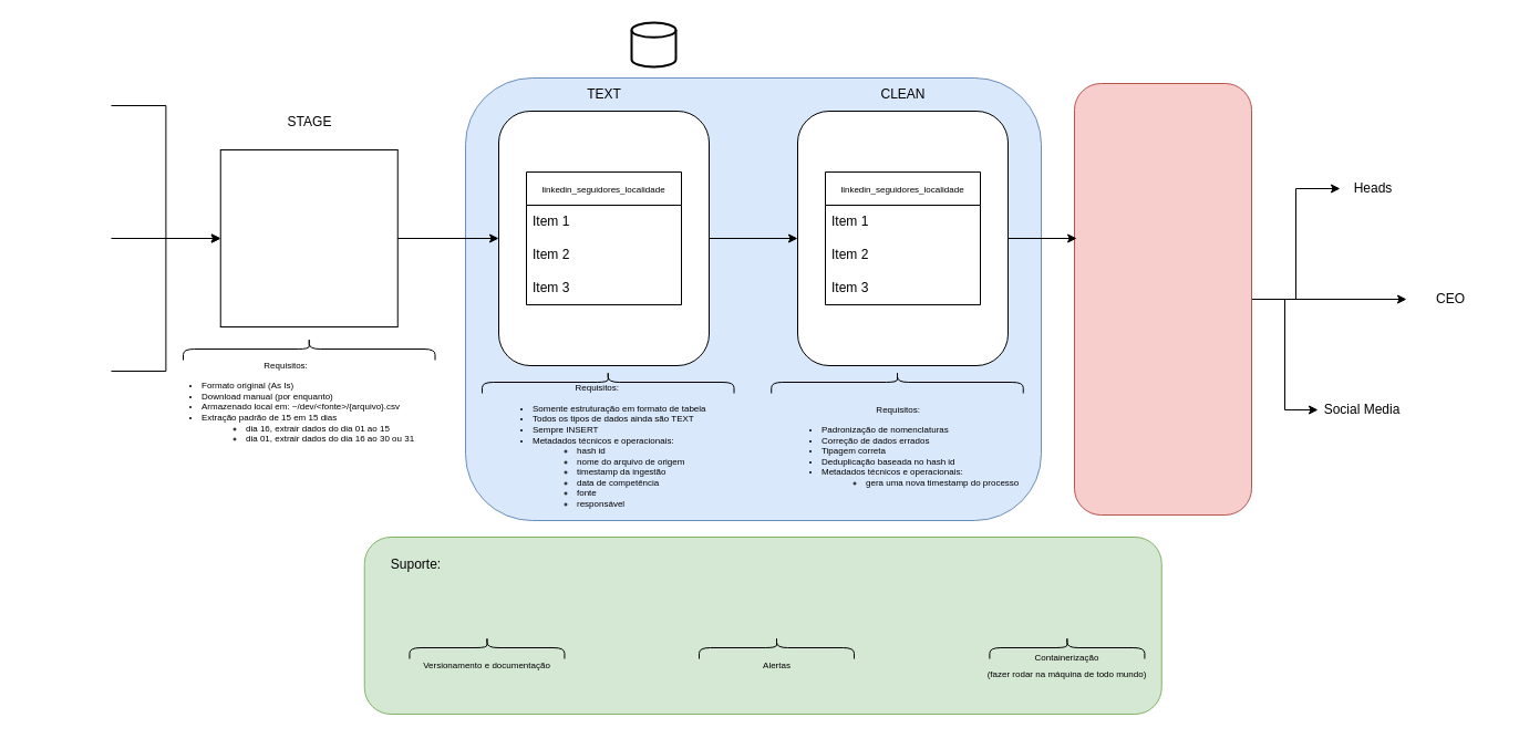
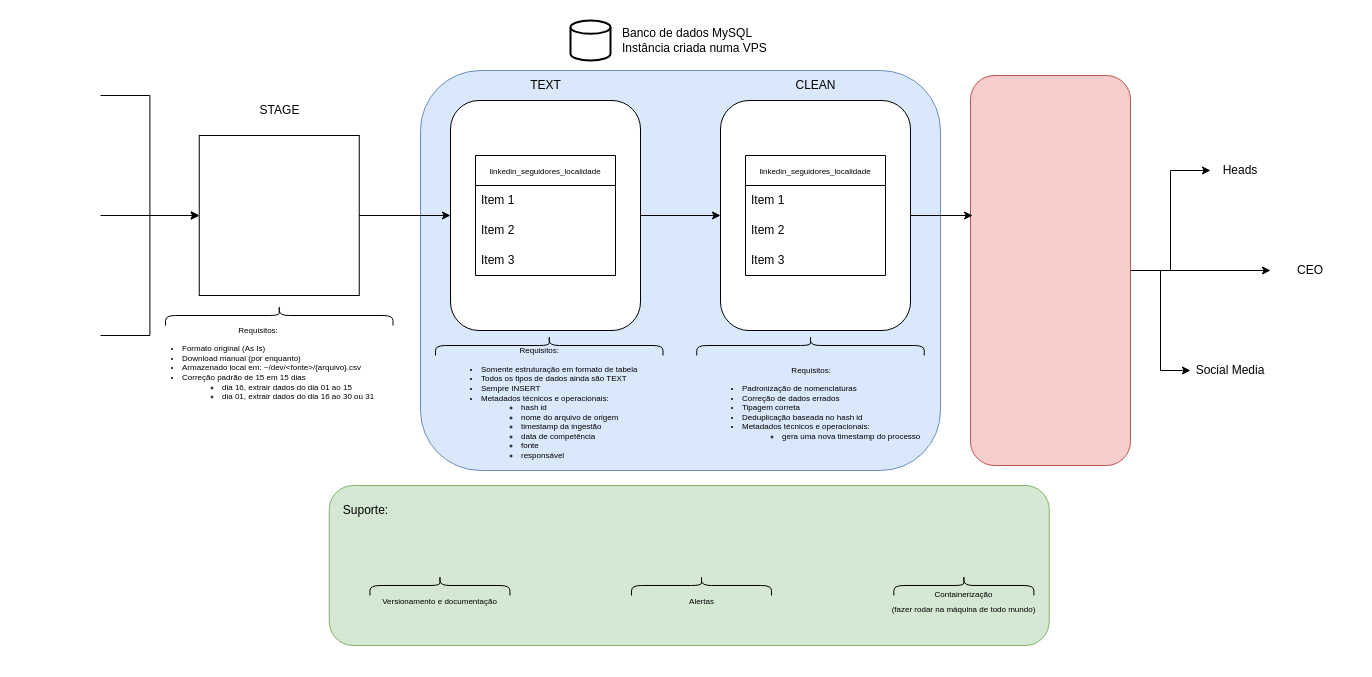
  <mxCell id="0" />
  <mxCell id="1" parent="0" />
  <mxCell id="2" style="edgeStyle=orthogonalEdgeStyle;rounded=0;orthogonalLoop=1;jettySize=auto;html=1;entryX=0;entryY=0.5;entryDx=0;entryDy=0;" edge="1" parent="1" source="3" target="8"><mxGeometry relative="1" as="geometry" /></mxCell>
  <mxCell id="3" value="" style="shape=image;verticalLabelPosition=bottom;labelBackgroundColor=default;verticalAlign=top;aspect=fixed;imageAspect=0;image=https://cdn-icons-png.flaticon.com/512/174/174857.png;" vertex="1" parent="1"><mxGeometry x="20" y="55" width="80" height="80" as="geometry" /></mxCell>
  <mxCell id="4" style="edgeStyle=orthogonalEdgeStyle;rounded=0;orthogonalLoop=1;jettySize=auto;html=1;entryX=0;entryY=0.5;entryDx=0;entryDy=0;" edge="1" parent="1" source="5" target="8"><mxGeometry relative="1" as="geometry"><mxPoint x="180" y="215" as="targetPoint" /></mxGeometry></mxCell>
  <mxCell id="5" value="" style="shape=image;verticalLabelPosition=bottom;labelBackgroundColor=default;verticalAlign=top;aspect=fixed;imageAspect=0;image=https://upload.wikimedia.org/wikipedia/commons/thumb/a/a5/Instagram_icon.png/1200px-Instagram_icon.png;" vertex="1" parent="1"><mxGeometry x="20" y="175" width="80" height="80" as="geometry" /></mxCell>
  <mxCell id="6" style="edgeStyle=orthogonalEdgeStyle;rounded=0;orthogonalLoop=1;jettySize=auto;html=1;entryX=0;entryY=0.5;entryDx=0;entryDy=0;" edge="1" parent="1" source="7" target="8"><mxGeometry relative="1" as="geometry" /></mxCell>
  <mxCell id="7" value="" style="shape=image;verticalLabelPosition=bottom;labelBackgroundColor=default;verticalAlign=top;aspect=fixed;imageAspect=0;image=https://brand.cake.com/wp-content/uploads/2024/02/logo-light-bg-2.png;" vertex="1" parent="1"><mxGeometry x="20" y="295" width="80" height="80" as="geometry" /></mxCell>
  <mxCell id="8" value="&lt;div style=&quot;&quot;&gt;&lt;br&gt;&lt;/div&gt;" style="whiteSpace=wrap;html=1;aspect=fixed;align=left;" vertex="1" parent="1"><mxGeometry x="198.75" y="135" width="160" height="160" as="geometry" /></mxCell>
  <mxCell id="9" value="STAGE" style="text;html=1;align=center;verticalAlign=middle;resizable=0;points=[];autosize=1;strokeColor=none;fillColor=none;" vertex="1" parent="1"><mxGeometry x="248.75" y="95" width="60" height="30" as="geometry" /></mxCell>
  <mxCell id="10" value="" style="shape=image;verticalLabelPosition=bottom;labelBackgroundColor=default;verticalAlign=top;aspect=fixed;imageAspect=0;image=https://cdn-icons-png.flaticon.com/512/9159/9159105.png;" vertex="1" parent="1"><mxGeometry x="218.75" y="155" width="40" height="40" as="geometry" /></mxCell>
  <mxCell id="11" value="" style="shape=image;verticalLabelPosition=bottom;labelBackgroundColor=default;verticalAlign=top;aspect=fixed;imageAspect=0;image=https://cdn-icons-png.flaticon.com/512/8361/8361467.png;" vertex="1" parent="1"><mxGeometry x="288.75" y="155" width="40" height="40" as="geometry" /></mxCell>
  <mxCell id="12" value="" style="shape=image;verticalLabelPosition=bottom;labelBackgroundColor=default;verticalAlign=top;aspect=fixed;imageAspect=0;image=https://cdn-icons-png.flaticon.com/512/337/337946.png;" vertex="1" parent="1"><mxGeometry x="218.75" y="225" width="40" height="40" as="geometry" /></mxCell>
  <mxCell id="13" value="" style="shape=image;verticalLabelPosition=bottom;labelBackgroundColor=default;verticalAlign=top;aspect=fixed;imageAspect=0;image=https://cdn-icons-png.flaticon.com/512/136/136525.png;" vertex="1" parent="1"><mxGeometry x="288.75" y="225" width="40" height="40" as="geometry" /></mxCell>
  <mxCell id="14" value="" style="group" connectable="0" vertex="1" parent="1"><mxGeometry x="140" y="305" width="260" height="120" as="geometry" /></mxCell>
  <mxCell id="15" value="" style="shape=curlyBracket;whiteSpace=wrap;html=1;rounded=1;labelPosition=left;verticalLabelPosition=middle;align=right;verticalAlign=middle;size=0.5;rotation=90;" vertex="1" parent="14"><mxGeometry x="128.75" y="-103.75" width="20" height="227.5" as="geometry" /></mxCell>
- <mxCell id="16" value="&lt;div style=&quot;text-align: center;&quot;&gt;&lt;span style=&quot;font-size: 8px; background-color: initial;&quot;&gt;Requisitos:&lt;/span&gt;&lt;/div&gt;&lt;div style=&quot;font-size: 8px;&quot;&gt;&lt;ul&gt;&lt;li style=&quot;&quot;&gt;&lt;font style=&quot;font-size: 8px;&quot;&gt;Formato original (As Is)&lt;/font&gt;&lt;/li&gt;&lt;li&gt;&lt;font style=&quot;font-size: 8px;&quot;&gt;Download manual (por enquanto)&lt;/font&gt;&lt;/li&gt;&lt;li&gt;&lt;font style=&quot;font-size: 8px;&quot;&gt;Armazenado local em: ~/dev/&amp;lt;fonte&amp;gt;/{arquivo}.csv&lt;/font&gt;&lt;/li&gt;&lt;li&gt;&lt;font style=&quot;font-size: 8px;&quot;&gt;Extração padrão de 15 em 15 dias&lt;br&gt;&lt;/font&gt;&lt;/li&gt;&lt;ul&gt;&lt;li&gt;&lt;font style=&quot;font-size: 8px;&quot;&gt;dia 16, extrair dados do dia 01 ao 15&lt;/font&gt;&lt;/li&gt;&lt;li&gt;&lt;font style=&quot;font-size: 8px;&quot;&gt;dia 01, extrair dados do dia 16 ao 30 ou 31&lt;/font&gt;&lt;/li&gt;&lt;/ul&gt;&lt;/ul&gt;&lt;/div&gt;&lt;div style=&quot;font-size: 8px;&quot;&gt;&lt;br&gt;&lt;/div&gt;" style="text;html=1;align=left;verticalAlign=middle;resizable=0;points=[];autosize=1;strokeColor=none;fillColor=none;" vertex="1" parent="14"><mxGeometry y="10" width="260" height="110" as="geometry" /></mxCell>
+ <mxCell id="16" value="&lt;div style=&quot;text-align: center;&quot;&gt;&lt;span style=&quot;font-size: 8px; background-color: initial;&quot;&gt;Requisitos:&lt;/span&gt;&lt;/div&gt;&lt;div style=&quot;font-size: 8px;&quot;&gt;&lt;ul&gt;&lt;li style=&quot;&quot;&gt;&lt;font style=&quot;font-size: 8px;&quot;&gt;Formato original (As Is)&lt;/font&gt;&lt;/li&gt;&lt;li&gt;&lt;font style=&quot;font-size: 8px;&quot;&gt;Download manual (por enquanto)&lt;/font&gt;&lt;/li&gt;&lt;li&gt;&lt;font style=&quot;font-size: 8px;&quot;&gt;Armazenado local em: ~/dev/&amp;lt;fonte&amp;gt;/{arquivo}.csv&lt;/font&gt;&lt;/li&gt;&lt;li&gt;&lt;font style=&quot;font-size: 8px;&quot;&gt;Correção padrão de 15 em 15 dias&lt;br&gt;&lt;/font&gt;&lt;/li&gt;&lt;ul&gt;&lt;li&gt;&lt;font style=&quot;font-size: 8px;&quot;&gt;dia 16, extrair dados do dia 01 ao 15&lt;/font&gt;&lt;/li&gt;&lt;li&gt;&lt;font style=&quot;font-size: 8px;&quot;&gt;dia 01, extrair dados do dia 16 ao 30 ou 31&lt;/font&gt;&lt;/li&gt;&lt;/ul&gt;&lt;/ul&gt;&lt;/div&gt;&lt;div style=&quot;font-size: 8px;&quot;&gt;&lt;br&gt;&lt;/div&gt;" style="text;html=1;align=left;verticalAlign=middle;resizable=0;points=[];autosize=1;strokeColor=none;fillColor=none;" vertex="1" parent="14"><mxGeometry y="10" width="260" height="110" as="geometry" /></mxCell>
  <mxCell id="17" value="" style="rounded=1;whiteSpace=wrap;html=1;fillColor=#dae8fc;strokeColor=#6c8ebf;" vertex="1" parent="1"><mxGeometry x="420" y="70" width="520" height="400" as="geometry" /></mxCell>
  <mxCell id="18" value="" style="group" connectable="0" vertex="1" parent="1"><mxGeometry x="570" y="20" width="220" height="40" as="geometry" /></mxCell>
  <mxCell id="19" value="" style="strokeWidth=2;html=1;shape=mxgraph.flowchart.database;whiteSpace=wrap;" vertex="1" parent="18"><mxGeometry width="40" height="40" as="geometry" /></mxCell>
+ <mxCell id="20" value="Banco de dados MySQL&lt;div&gt;Instância criada numa VPS&lt;/div&gt;" style="text;html=1;align=left;verticalAlign=middle;resizable=0;points=[];autosize=1;strokeColor=none;fillColor=none;" vertex="1" parent="18"><mxGeometry x="50" width="170" height="40" as="geometry" /></mxCell>
  <mxCell id="21" style="edgeStyle=orthogonalEdgeStyle;rounded=0;orthogonalLoop=1;jettySize=auto;html=1;exitX=1;exitY=0.5;exitDx=0;exitDy=0;" edge="1" parent="1" source="22" target="23"><mxGeometry relative="1" as="geometry" /></mxCell>
  <mxCell id="22" value="" style="rounded=1;whiteSpace=wrap;html=1;" vertex="1" parent="1"><mxGeometry x="450" y="100" width="190" height="230" as="geometry" /></mxCell>
  <mxCell id="23" value="" style="rounded=1;whiteSpace=wrap;html=1;" vertex="1" parent="1"><mxGeometry x="720" y="100" width="190" height="230" as="geometry" /></mxCell>
  <mxCell id="24" value="TEXT" style="text;html=1;align=center;verticalAlign=middle;resizable=0;points=[];autosize=1;strokeColor=none;fillColor=none;" vertex="1" parent="1"><mxGeometry x="520" y="70" width="50" height="30" as="geometry" /></mxCell>
  <mxCell id="25" value="CLEAN" style="text;html=1;align=center;verticalAlign=middle;resizable=0;points=[];autosize=1;strokeColor=none;fillColor=none;" vertex="1" parent="1"><mxGeometry x="785" y="70" width="60" height="30" as="geometry" /></mxCell>
  <mxCell id="26" style="edgeStyle=orthogonalEdgeStyle;rounded=0;orthogonalLoop=1;jettySize=auto;html=1;entryX=0;entryY=0.5;entryDx=0;entryDy=0;" edge="1" parent="1" source="8" target="22"><mxGeometry relative="1" as="geometry" /></mxCell>
  <mxCell id="27" value="" style="shape=curlyBracket;whiteSpace=wrap;html=1;rounded=1;labelPosition=left;verticalLabelPosition=middle;align=right;verticalAlign=middle;size=0.5;rotation=90;" vertex="1" parent="1"><mxGeometry x="538.75" y="231.25" width="20" height="227.5" as="geometry" /></mxCell>
  <mxCell id="28" value="&lt;div style=&quot;text-align: center;&quot;&gt;&lt;span style=&quot;font-size: 8px; background-color: initial;&quot;&gt;Requisitos:&lt;/span&gt;&lt;/div&gt;&lt;div style=&quot;font-size: 8px;&quot;&gt;&lt;ul&gt;&lt;li style=&quot;&quot;&gt;Somente estruturação em formato de tabela&lt;/li&gt;&lt;li style=&quot;&quot;&gt;Todos os tipos de dados ainda são TEXT&lt;/li&gt;&lt;li style=&quot;&quot;&gt;Sempre INSERT&lt;/li&gt;&lt;li style=&quot;&quot;&gt;Metadados técnicos e operacionais:&lt;/li&gt;&lt;ul&gt;&lt;li&gt;hash id&lt;/li&gt;&lt;li style=&quot;&quot;&gt;nome do arquivo de origem&lt;/li&gt;&lt;li style=&quot;&quot;&gt;timestamp da ingestão&lt;/li&gt;&lt;li style=&quot;&quot;&gt;data de competência&lt;/li&gt;&lt;li style=&quot;&quot;&gt;fonte&lt;/li&gt;&lt;li style=&quot;&quot;&gt;responsável&lt;/li&gt;&lt;/ul&gt;&lt;/ul&gt;&lt;/div&gt;" style="text;html=1;align=left;verticalAlign=middle;resizable=0;points=[];autosize=1;strokeColor=none;fillColor=none;" vertex="1" parent="1"><mxGeometry x="438.75" y="335" width="220" height="140" as="geometry" /></mxCell>
  <mxCell id="29" value="" style="shape=curlyBracket;whiteSpace=wrap;html=1;rounded=1;labelPosition=left;verticalLabelPosition=middle;align=right;verticalAlign=middle;size=0.5;rotation=90;" vertex="1" parent="1"><mxGeometry x="800" y="231.25" width="20" height="227.5" as="geometry" /></mxCell>
  <mxCell id="30" value="&lt;div style=&quot;text-align: center;&quot;&gt;&lt;span style=&quot;font-size: 8px; background-color: initial;&quot;&gt;Requisitos:&lt;/span&gt;&lt;/div&gt;&lt;div style=&quot;font-size: 8px;&quot;&gt;&lt;ul&gt;&lt;li style=&quot;&quot;&gt;&lt;span style=&quot;background-color: initial;&quot;&gt;Padronização de nomenclaturas&lt;/span&gt;&lt;/li&gt;&lt;li style=&quot;&quot;&gt;Correção de dados errados&lt;/li&gt;&lt;li style=&quot;&quot;&gt;Tipagem correta&lt;/li&gt;&lt;li&gt;Deduplicação baseada no hash id&lt;/li&gt;&lt;li style=&quot;&quot;&gt;Metadados técnicos e operacionais:&lt;/li&gt;&lt;ul&gt;&lt;li style=&quot;&quot;&gt;&lt;span style=&quot;background-color: initial;&quot;&gt;gera uma nova timestamp do processo&lt;/span&gt;&lt;/li&gt;&lt;/ul&gt;&lt;/ul&gt;&lt;/div&gt;" style="text;html=1;align=left;verticalAlign=middle;resizable=0;points=[];autosize=1;strokeColor=none;fillColor=none;" vertex="1" parent="1"><mxGeometry x="700" y="355" width="240" height="100" as="geometry" /></mxCell>
  <mxCell id="31" value="&lt;font style=&quot;font-size: 8px;&quot;&gt;linkedin_seguidores_localidade&lt;/font&gt;" style="swimlane;fontStyle=0;childLayout=stackLayout;horizontal=1;startSize=30;horizontalStack=0;resizeParent=1;resizeParentMax=0;resizeLast=0;collapsible=1;marginBottom=0;whiteSpace=wrap;html=1;" vertex="1" parent="1"><mxGeometry x="475" y="155" width="140" height="120" as="geometry" /></mxCell>
  <mxCell id="32" value="Item 1" style="text;strokeColor=none;fillColor=none;align=left;verticalAlign=middle;spacingLeft=4;spacingRight=4;overflow=hidden;points=[[0,0.5],[1,0.5]];portConstraint=eastwest;rotatable=0;whiteSpace=wrap;html=1;" vertex="1" parent="31"><mxGeometry y="30" width="140" height="30" as="geometry" /></mxCell>
  <mxCell id="33" value="Item 2" style="text;strokeColor=none;fillColor=none;align=left;verticalAlign=middle;spacingLeft=4;spacingRight=4;overflow=hidden;points=[[0,0.5],[1,0.5]];portConstraint=eastwest;rotatable=0;whiteSpace=wrap;html=1;" vertex="1" parent="31"><mxGeometry y="60" width="140" height="30" as="geometry" /></mxCell>
  <mxCell id="34" value="Item 3" style="text;strokeColor=none;fillColor=none;align=left;verticalAlign=middle;spacingLeft=4;spacingRight=4;overflow=hidden;points=[[0,0.5],[1,0.5]];portConstraint=eastwest;rotatable=0;whiteSpace=wrap;html=1;" vertex="1" parent="31"><mxGeometry y="90" width="140" height="30" as="geometry" /></mxCell>
  <mxCell id="35" value="&lt;span style=&quot;font-size: 8px;&quot;&gt;linkedin_seguidores_localidade&lt;/span&gt;" style="swimlane;fontStyle=0;childLayout=stackLayout;horizontal=1;startSize=30;horizontalStack=0;resizeParent=1;resizeParentMax=0;resizeLast=0;collapsible=1;marginBottom=0;whiteSpace=wrap;html=1;" vertex="1" parent="1"><mxGeometry x="745" y="155" width="140" height="120" as="geometry" /></mxCell>
  <mxCell id="36" value="Item 1" style="text;strokeColor=none;fillColor=none;align=left;verticalAlign=middle;spacingLeft=4;spacingRight=4;overflow=hidden;points=[[0,0.5],[1,0.5]];portConstraint=eastwest;rotatable=0;whiteSpace=wrap;html=1;" vertex="1" parent="35"><mxGeometry y="30" width="140" height="30" as="geometry" /></mxCell>
  <mxCell id="37" value="Item 2" style="text;strokeColor=none;fillColor=none;align=left;verticalAlign=middle;spacingLeft=4;spacingRight=4;overflow=hidden;points=[[0,0.5],[1,0.5]];portConstraint=eastwest;rotatable=0;whiteSpace=wrap;html=1;" vertex="1" parent="35"><mxGeometry y="60" width="140" height="30" as="geometry" /></mxCell>
  <mxCell id="38" value="Item 3" style="text;strokeColor=none;fillColor=none;align=left;verticalAlign=middle;spacingLeft=4;spacingRight=4;overflow=hidden;points=[[0,0.5],[1,0.5]];portConstraint=eastwest;rotatable=0;whiteSpace=wrap;html=1;" vertex="1" parent="35"><mxGeometry y="90" width="140" height="30" as="geometry" /></mxCell>
  <mxCell id="39" style="edgeStyle=orthogonalEdgeStyle;rounded=0;orthogonalLoop=1;jettySize=auto;html=1;" edge="1" parent="1" source="42" target="45"><mxGeometry relative="1" as="geometry" /></mxCell>
  <mxCell id="40" style="edgeStyle=orthogonalEdgeStyle;rounded=0;orthogonalLoop=1;jettySize=auto;html=1;" edge="1" parent="1" source="42" target="47"><mxGeometry relative="1" as="geometry" /></mxCell>
  <mxCell id="41" style="edgeStyle=orthogonalEdgeStyle;rounded=0;orthogonalLoop=1;jettySize=auto;html=1;entryX=0;entryY=0.5;entryDx=0;entryDy=0;" edge="1" parent="1" source="42" target="46"><mxGeometry relative="1" as="geometry" /></mxCell>
  <mxCell id="42" value="" style="rounded=1;whiteSpace=wrap;html=1;fillColor=#f8cecc;strokeColor=#b85450;" vertex="1" parent="1"><mxGeometry x="970" y="75" width="160" height="390" as="geometry" /></mxCell>
  <mxCell id="43" value="" style="shape=image;verticalLabelPosition=bottom;labelBackgroundColor=default;verticalAlign=top;aspect=fixed;imageAspect=0;image=https://joyfulcraftsmen.com/wp-content/uploads/2022/09/PBI_icon.png;" vertex="1" parent="1"><mxGeometry x="1008.12" y="132.5" width="83.75" height="83.75" as="geometry" /></mxCell>
  <mxCell id="44" value="" style="shape=image;verticalLabelPosition=bottom;labelBackgroundColor=default;verticalAlign=top;aspect=fixed;imageAspect=0;image=https://cdn-icons-png.freepik.com/512/6820/6820756.png;" vertex="1" parent="1"><mxGeometry x="1011.87" y="277.5" width="80" height="80" as="geometry" /></mxCell>
  <mxCell id="45" value="Heads" style="text;strokeColor=none;align=center;fillColor=none;html=1;verticalAlign=middle;whiteSpace=wrap;rounded=0;" vertex="1" parent="1"><mxGeometry x="1210" y="155" width="60" height="30" as="geometry" /></mxCell>
  <mxCell id="46" value="Social Media" style="text;strokeColor=none;align=center;fillColor=none;html=1;verticalAlign=middle;whiteSpace=wrap;rounded=0;" vertex="1" parent="1"><mxGeometry x="1190" y="355" width="80" height="30" as="geometry" /></mxCell>
  <mxCell id="47" value="CEO" style="text;strokeColor=none;align=center;fillColor=none;html=1;verticalAlign=middle;whiteSpace=wrap;rounded=0;" vertex="1" parent="1"><mxGeometry x="1270" y="255" width="80" height="30" as="geometry" /></mxCell>
  <mxCell id="48" style="edgeStyle=orthogonalEdgeStyle;rounded=0;orthogonalLoop=1;jettySize=auto;html=1;entryX=0.013;entryY=0.359;entryDx=0;entryDy=0;exitX=1;exitY=0.5;exitDx=0;exitDy=0;entryPerimeter=0;" edge="1" parent="1" source="23" target="42"><mxGeometry relative="1" as="geometry" /></mxCell>
  <mxCell id="49" value="" style="rounded=1;whiteSpace=wrap;html=1;fillColor=#d5e8d4;strokeColor=#82b366;" vertex="1" parent="1"><mxGeometry x="328.75" y="485" width="720" height="160" as="geometry" /></mxCell>
- <mxCell id="50" value="Suporte:" style="text;html=1;align=center;verticalAlign=middle;resizable=0;points=[];autosize=1;strokeColor=none;fillColor=none;" vertex="1" parent="1"><mxGeometry x="340" y="495" width="70" height="30" as="geometry" /></mxCell>
+ <mxCell id="50" value="Suporte:" style="text;html=1;align=center;verticalAlign=middle;resizable=0;points=[];autosize=1;strokeColor=none;fillColor=none;" vertex="1" parent="1"><mxGeometry x="330" y="495" width="70" height="30" as="geometry" /></mxCell>
  <mxCell id="51" value="" style="shape=image;verticalLabelPosition=bottom;labelBackgroundColor=default;verticalAlign=top;aspect=fixed;imageAspect=0;image=https://1000logos.net/wp-content/uploads/2021/05/GitHub-logo.png;" vertex="1" parent="1"><mxGeometry x="403.89" y="535" width="71.11" height="40" as="geometry" /></mxCell>
  <mxCell id="52" value="" style="shape=image;verticalLabelPosition=bottom;labelBackgroundColor=default;verticalAlign=top;aspect=fixed;imageAspect=0;image=https://static-00.iconduck.com/assets.00/discord-icon-2048x2048-o5mluhz2.png;" vertex="1" parent="1"><mxGeometry x="681" y="535" width="40" height="40" as="geometry" /></mxCell>
  <mxCell id="53" value="" style="shape=image;verticalLabelPosition=bottom;labelBackgroundColor=default;verticalAlign=top;aspect=fixed;imageAspect=0;image=https://static-00.iconduck.com/assets.00/docker-icon-512x438-ga1hb37h.png;" vertex="1" parent="1"><mxGeometry x="940" y="535" width="46.76" height="40" as="geometry" /></mxCell>
  <mxCell id="54" value="" style="shape=curlyBracket;whiteSpace=wrap;html=1;rounded=1;labelPosition=left;verticalLabelPosition=middle;align=right;verticalAlign=middle;size=0.5;rotation=90;" vertex="1" parent="1"><mxGeometry x="429.44" y="515" width="20" height="140" as="geometry" /></mxCell>
  <mxCell id="55" value="&lt;font style=&quot;font-size: 8px;&quot;&gt;Versionamento e documentação&lt;/font&gt;" style="text;html=1;align=center;verticalAlign=middle;resizable=0;points=[];autosize=1;strokeColor=none;fillColor=none;" vertex="1" parent="1"><mxGeometry x="369.44" y="585" width="140" height="30" as="geometry" /></mxCell>
  <mxCell id="56" value="" style="shape=curlyBracket;whiteSpace=wrap;html=1;rounded=1;labelPosition=left;verticalLabelPosition=middle;align=right;verticalAlign=middle;size=0.5;rotation=90;" vertex="1" parent="1"><mxGeometry x="691" y="515" width="20" height="140" as="geometry" /></mxCell>
  <mxCell id="57" value="&lt;font style=&quot;font-size: 8px;&quot;&gt;Alertas&lt;/font&gt;" style="text;html=1;align=center;verticalAlign=middle;resizable=0;points=[];autosize=1;strokeColor=none;fillColor=none;" vertex="1" parent="1"><mxGeometry x="676" y="585" width="50" height="30" as="geometry" /></mxCell>
  <mxCell id="58" value="" style="shape=curlyBracket;whiteSpace=wrap;html=1;rounded=1;labelPosition=left;verticalLabelPosition=middle;align=right;verticalAlign=middle;size=0.5;rotation=90;" vertex="1" parent="1"><mxGeometry x="953.38" y="515" width="20" height="140" as="geometry" /></mxCell>
  <mxCell id="59" value="&lt;font style=&quot;font-size: 8px;&quot;&gt;Containerização&lt;/font&gt;&lt;div&gt;&lt;font style=&quot;font-size: 8px;&quot;&gt;(fazer rodar na máquina de todo mundo)&lt;/font&gt;&lt;/div&gt;" style="text;html=1;align=center;verticalAlign=middle;resizable=0;points=[];autosize=1;strokeColor=none;fillColor=none;" vertex="1" parent="1"><mxGeometry x="878.38" y="580" width="170" height="40" as="geometry" /></mxCell>
